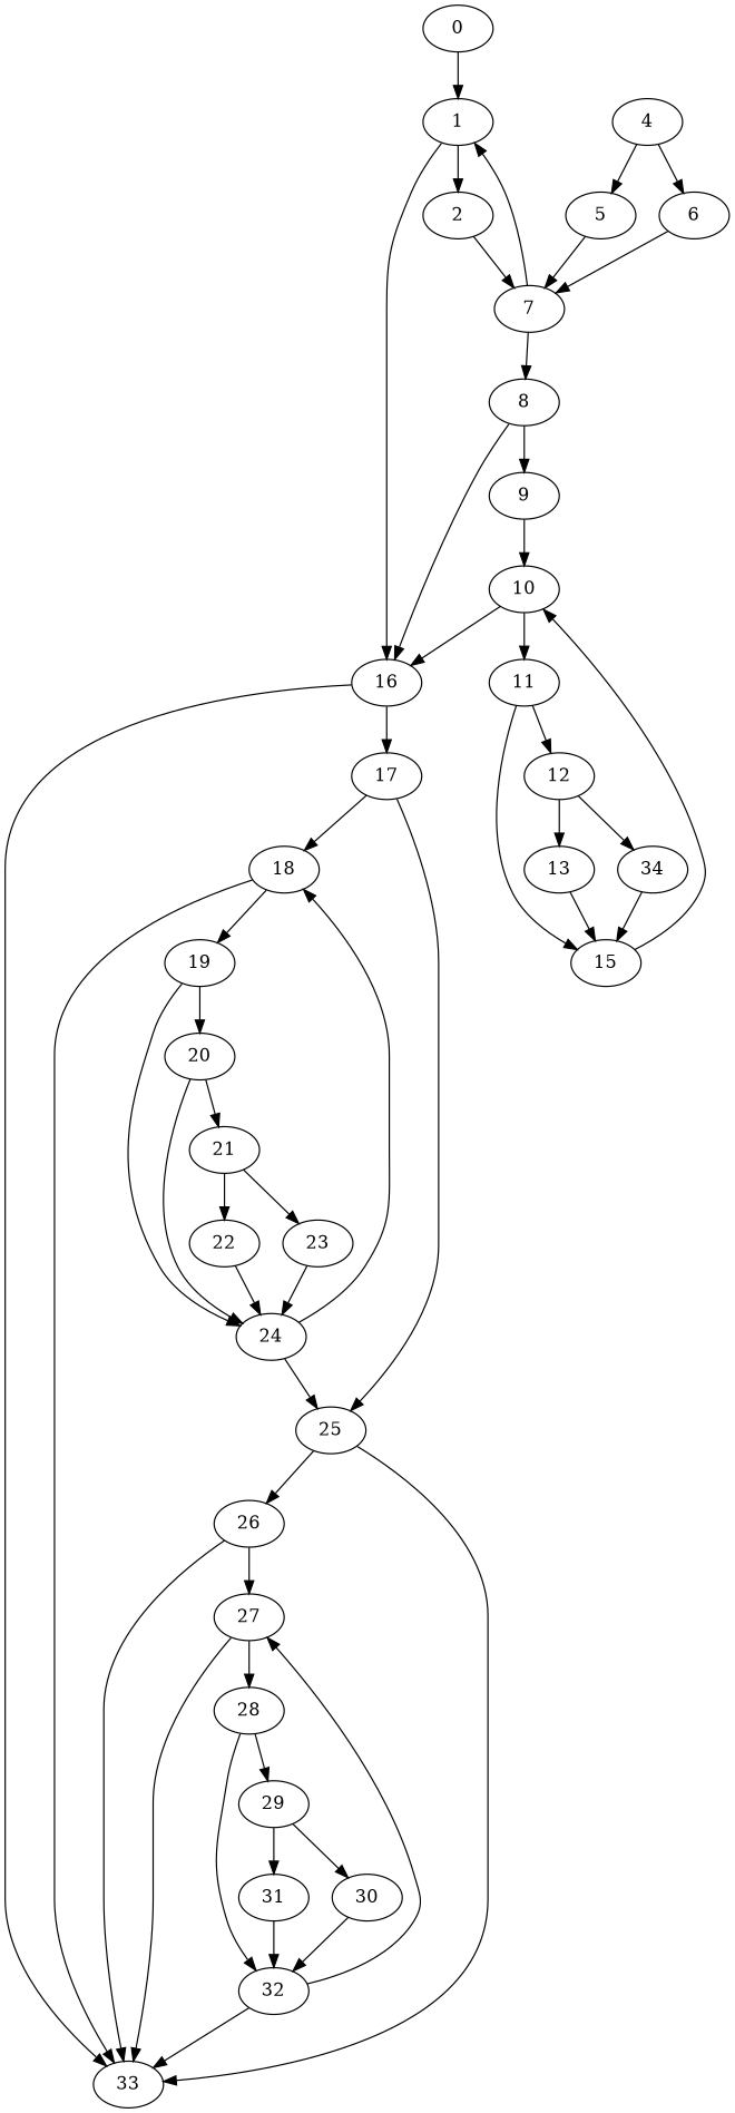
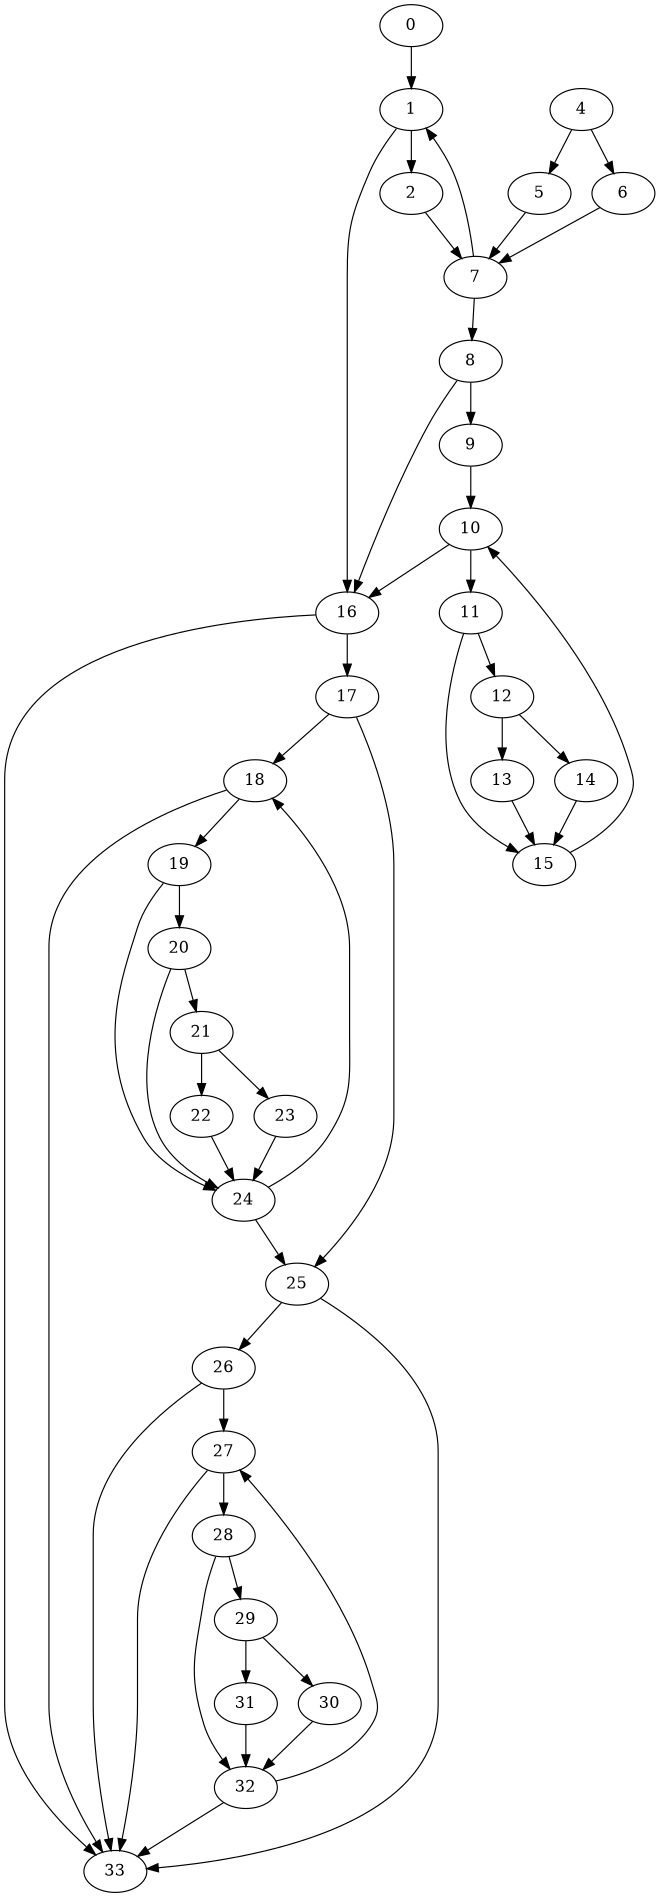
  digraph {
    0
    1
    2
    16
    7
    17
    33
    8
    4
    5
    6
    9
    10
    11
    12
    15
    13
-   14 [label=34]
+   14
    18
    25
    19
    26
    20
    24
    21
    22
    23
    27
    28
    29
    32
    30
    31
    0 -> 1
    1 -> 2
    1 -> 16
    2 -> 7
    16 -> 17
    16 -> 33
    7 -> 1
    7 -> 8
    17 -> 18
    17 -> 25
    8 -> 16
    8 -> 9
    4 -> 5
    4 -> 6
    5 -> 7
    6 -> 7
    9 -> 10
    10 -> 16
    10 -> 11
    11 -> 12
    11 -> 15
    12 -> 13
    12 -> 14
    15 -> 10
    13 -> 15
    14 -> 15
    18 -> 33
    18 -> 19
    25 -> 33
    25 -> 26
    19 -> 20
    19 -> 24
    26 -> 33
    26 -> 27
    20 -> 24
    20 -> 21
    24 -> 18
    24 -> 25
    21 -> 22
    21 -> 23
    22 -> 24
    23 -> 24
    27 -> 33
    27 -> 28
    28 -> 29
    28 -> 32
    29 -> 30
    29 -> 31
    32 -> 33
    32 -> 27
    30 -> 32
    31 -> 32
  }
